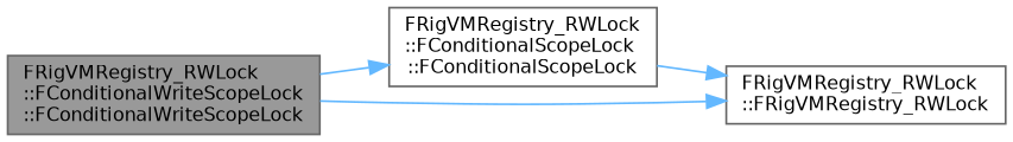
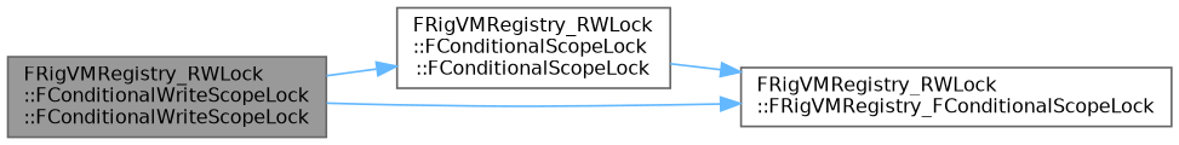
  digraph {
    rankdir=LR
    fontname="DejaVu Sans"
    node [color=grey40 fillcolor=white fontname="DejaVu Sans" fontsize=10 shape=box style=filled]
    edge [color=steelblue1 fontname="DejaVu Sans" fontsize=10 labelfontname=Helvetica labelfontsize=10 style=solid]
    n1 [color=gray40 fillcolor=grey60 fontcolor=black height=0.2 label="FRigVMRegistry_RWLock\l::FConditionalWriteScopeLock\l::FConditionalWriteScopeLock" width=0.4]
    n2 [height=0.2 label="FRigVMRegistry_RWLock\l::FConditionalScopeLock\l::FConditionalScopeLock" width=0.4]
-   n3 [height=0.2 label="FRigVMRegistry_RWLock\l::FRigVMRegistry_RWLock" width=0.4]
+   n3 [height=0.2 label="FRigVMRegistry_RWLock\l::FRigVMRegistry_FConditionalScopeLock" width=0.4]
    n1 -> n2
    n1 -> n3
    n2 -> n3
  }
